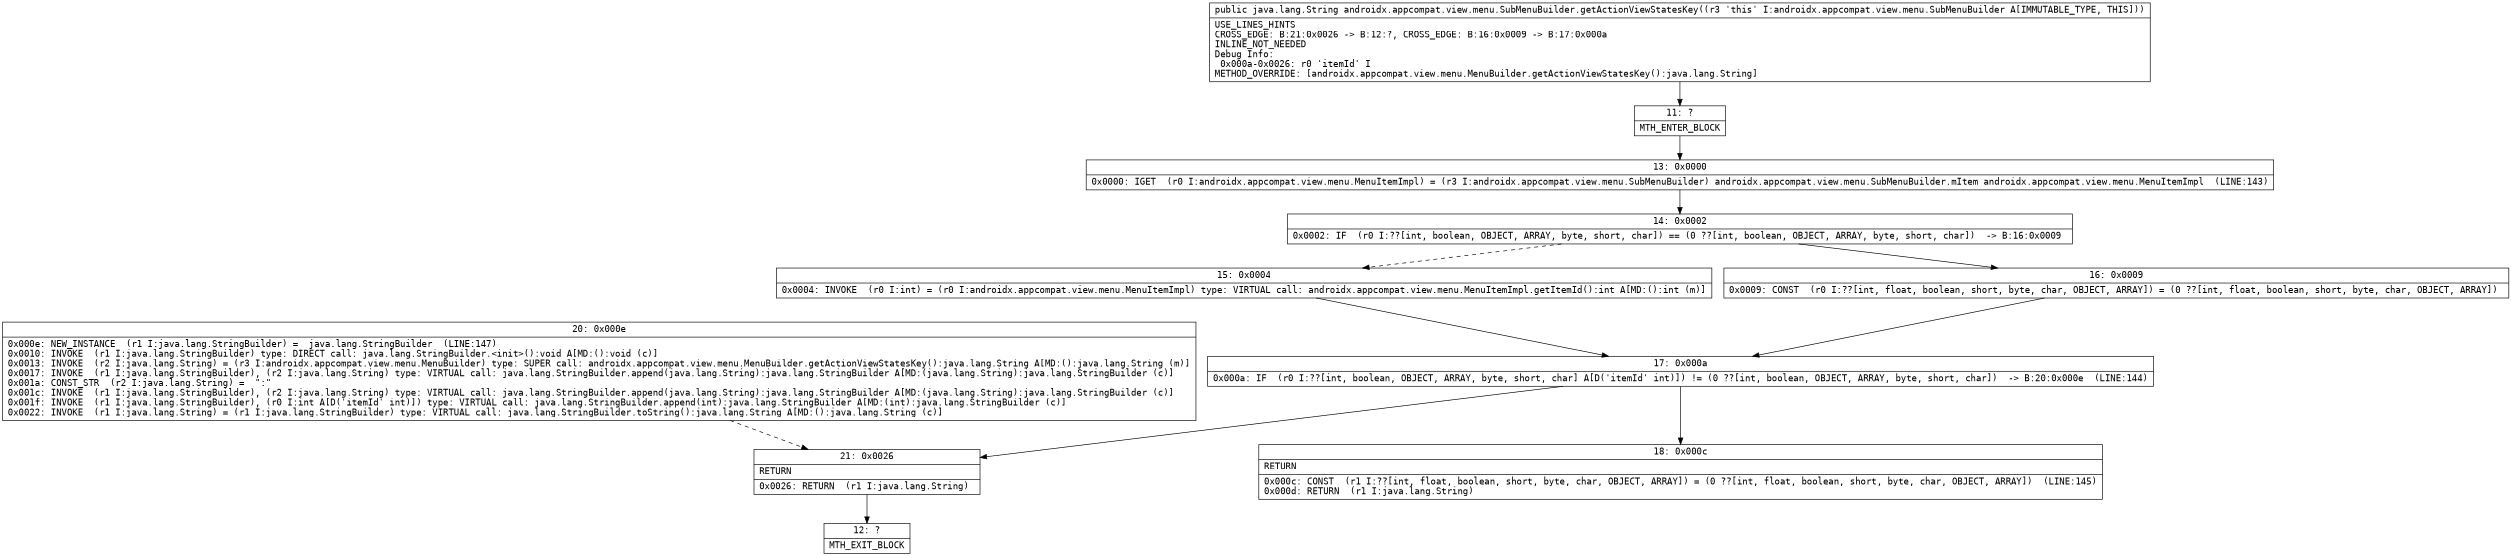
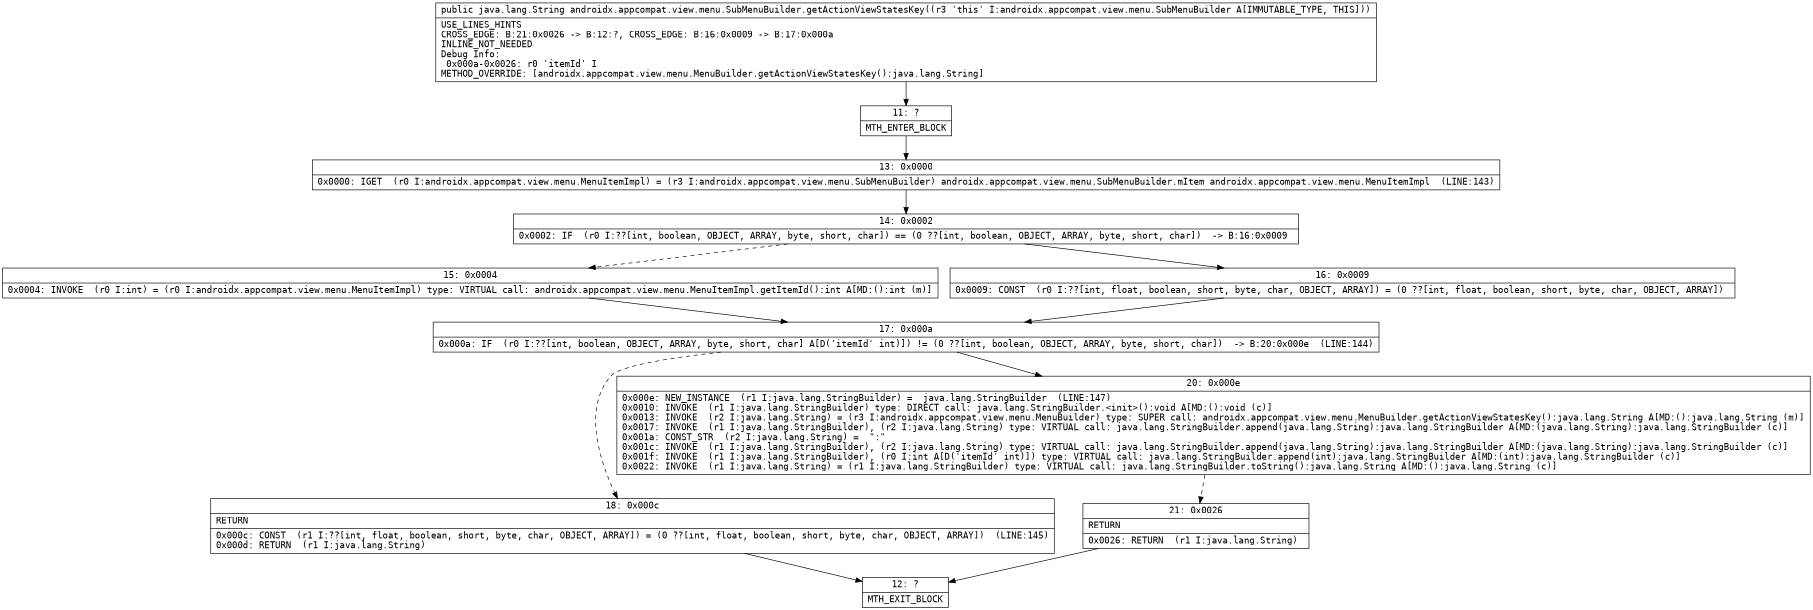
  digraph {
    fontname="DejaVu Sans Mono"
    node [fontname="DejaVu Sans Mono" shape=record]
    edge [fontname="DejaVu Sans Mono"]
    n1 [label="{11\:\ ?|MTH_ENTER_BLOCK\l}"]
    n2 [label="{13\:\ 0x0000|0x0000: IGET  (r0 I:androidx.appcompat.view.menu.MenuItemImpl) = (r3 I:androidx.appcompat.view.menu.SubMenuBuilder) androidx.appcompat.view.menu.SubMenuBuilder.mItem androidx.appcompat.view.menu.MenuItemImpl  (LINE:143)\l}"]
    n3 [label="{14\:\ 0x0002|0x0002: IF  (r0 I:??[int, boolean, OBJECT, ARRAY, byte, short, char]) == (0 ??[int, boolean, OBJECT, ARRAY, byte, short, char])  \-\> B:16:0x0009 \l}"]
    n4 [label="{15\:\ 0x0004|0x0004: INVOKE  (r0 I:int) = (r0 I:androidx.appcompat.view.menu.MenuItemImpl) type: VIRTUAL call: androidx.appcompat.view.menu.MenuItemImpl.getItemId():int A[MD:():int (m)]\l}"]
    n5 [label="{16\:\ 0x0009|0x0009: CONST  (r0 I:??[int, float, boolean, short, byte, char, OBJECT, ARRAY]) = (0 ??[int, float, boolean, short, byte, char, OBJECT, ARRAY]) \l}"]
    n6 [label="{17\:\ 0x000a|0x000a: IF  (r0 I:??[int, boolean, OBJECT, ARRAY, byte, short, char] A[D('itemId' int)]) != (0 ??[int, boolean, OBJECT, ARRAY, byte, short, char])  \-\> B:20:0x000e  (LINE:144)\l}"]
    n7 [label="{18\:\ 0x000c|RETURN\l|0x000c: CONST  (r1 I:??[int, float, boolean, short, byte, char, OBJECT, ARRAY]) = (0 ??[int, float, boolean, short, byte, char, OBJECT, ARRAY])  (LINE:145)\l0x000d: RETURN  (r1 I:java.lang.String) \l}"]
    n8 [label="{20\:\ 0x000e|0x000e: NEW_INSTANCE  (r1 I:java.lang.StringBuilder) =  java.lang.StringBuilder  (LINE:147)\l0x0010: INVOKE  (r1 I:java.lang.StringBuilder) type: DIRECT call: java.lang.StringBuilder.\<init\>():void A[MD:():void (c)]\l0x0013: INVOKE  (r2 I:java.lang.String) = (r3 I:androidx.appcompat.view.menu.MenuBuilder) type: SUPER call: androidx.appcompat.view.menu.MenuBuilder.getActionViewStatesKey():java.lang.String A[MD:():java.lang.String (m)]\l0x0017: INVOKE  (r1 I:java.lang.StringBuilder), (r2 I:java.lang.String) type: VIRTUAL call: java.lang.StringBuilder.append(java.lang.String):java.lang.StringBuilder A[MD:(java.lang.String):java.lang.StringBuilder (c)]\l0x001a: CONST_STR  (r2 I:java.lang.String) =  \":\" \l0x001c: INVOKE  (r1 I:java.lang.StringBuilder), (r2 I:java.lang.String) type: VIRTUAL call: java.lang.StringBuilder.append(java.lang.String):java.lang.StringBuilder A[MD:(java.lang.String):java.lang.StringBuilder (c)]\l0x001f: INVOKE  (r1 I:java.lang.StringBuilder), (r0 I:int A[D('itemId' int)]) type: VIRTUAL call: java.lang.StringBuilder.append(int):java.lang.StringBuilder A[MD:(int):java.lang.StringBuilder (c)]\l0x0022: INVOKE  (r1 I:java.lang.String) = (r1 I:java.lang.StringBuilder) type: VIRTUAL call: java.lang.StringBuilder.toString():java.lang.String A[MD:():java.lang.String (c)]\l}"]
    n9 [label="{12\:\ ?|MTH_EXIT_BLOCK\l}"]
    n10 [label="{21\:\ 0x0026|RETURN\l|0x0026: RETURN  (r1 I:java.lang.String) \l}"]
    n11 [label="{public java.lang.String androidx.appcompat.view.menu.SubMenuBuilder.getActionViewStatesKey((r3 'this' I:androidx.appcompat.view.menu.SubMenuBuilder A[IMMUTABLE_TYPE, THIS]))  | USE_LINES_HINTS\lCROSS_EDGE: B:21:0x0026 \-\> B:12:?, CROSS_EDGE: B:16:0x0009 \-\> B:17:0x000a\lINLINE_NOT_NEEDED\lDebug Info:\l  0x000a\-0x0026: r0 'itemId' I\lMETHOD_OVERRIDE: [androidx.appcompat.view.menu.MenuBuilder.getActionViewStatesKey():java.lang.String]\l}"]
    n1 -> n2
    n2 -> n3
    n3 -> n4 [style=dashed]
    n3 -> n5
    n4 -> n6
    n5 -> n6
-   n6 -> n7 [style=solid]
-   n6 -> n10
+   n6 -> n7 [style=dashed]
+   n6 -> n8
+   n7 -> n9
    n8 -> n10 [style=dashed]
    n10 -> n9
    n11 -> n1
  }
